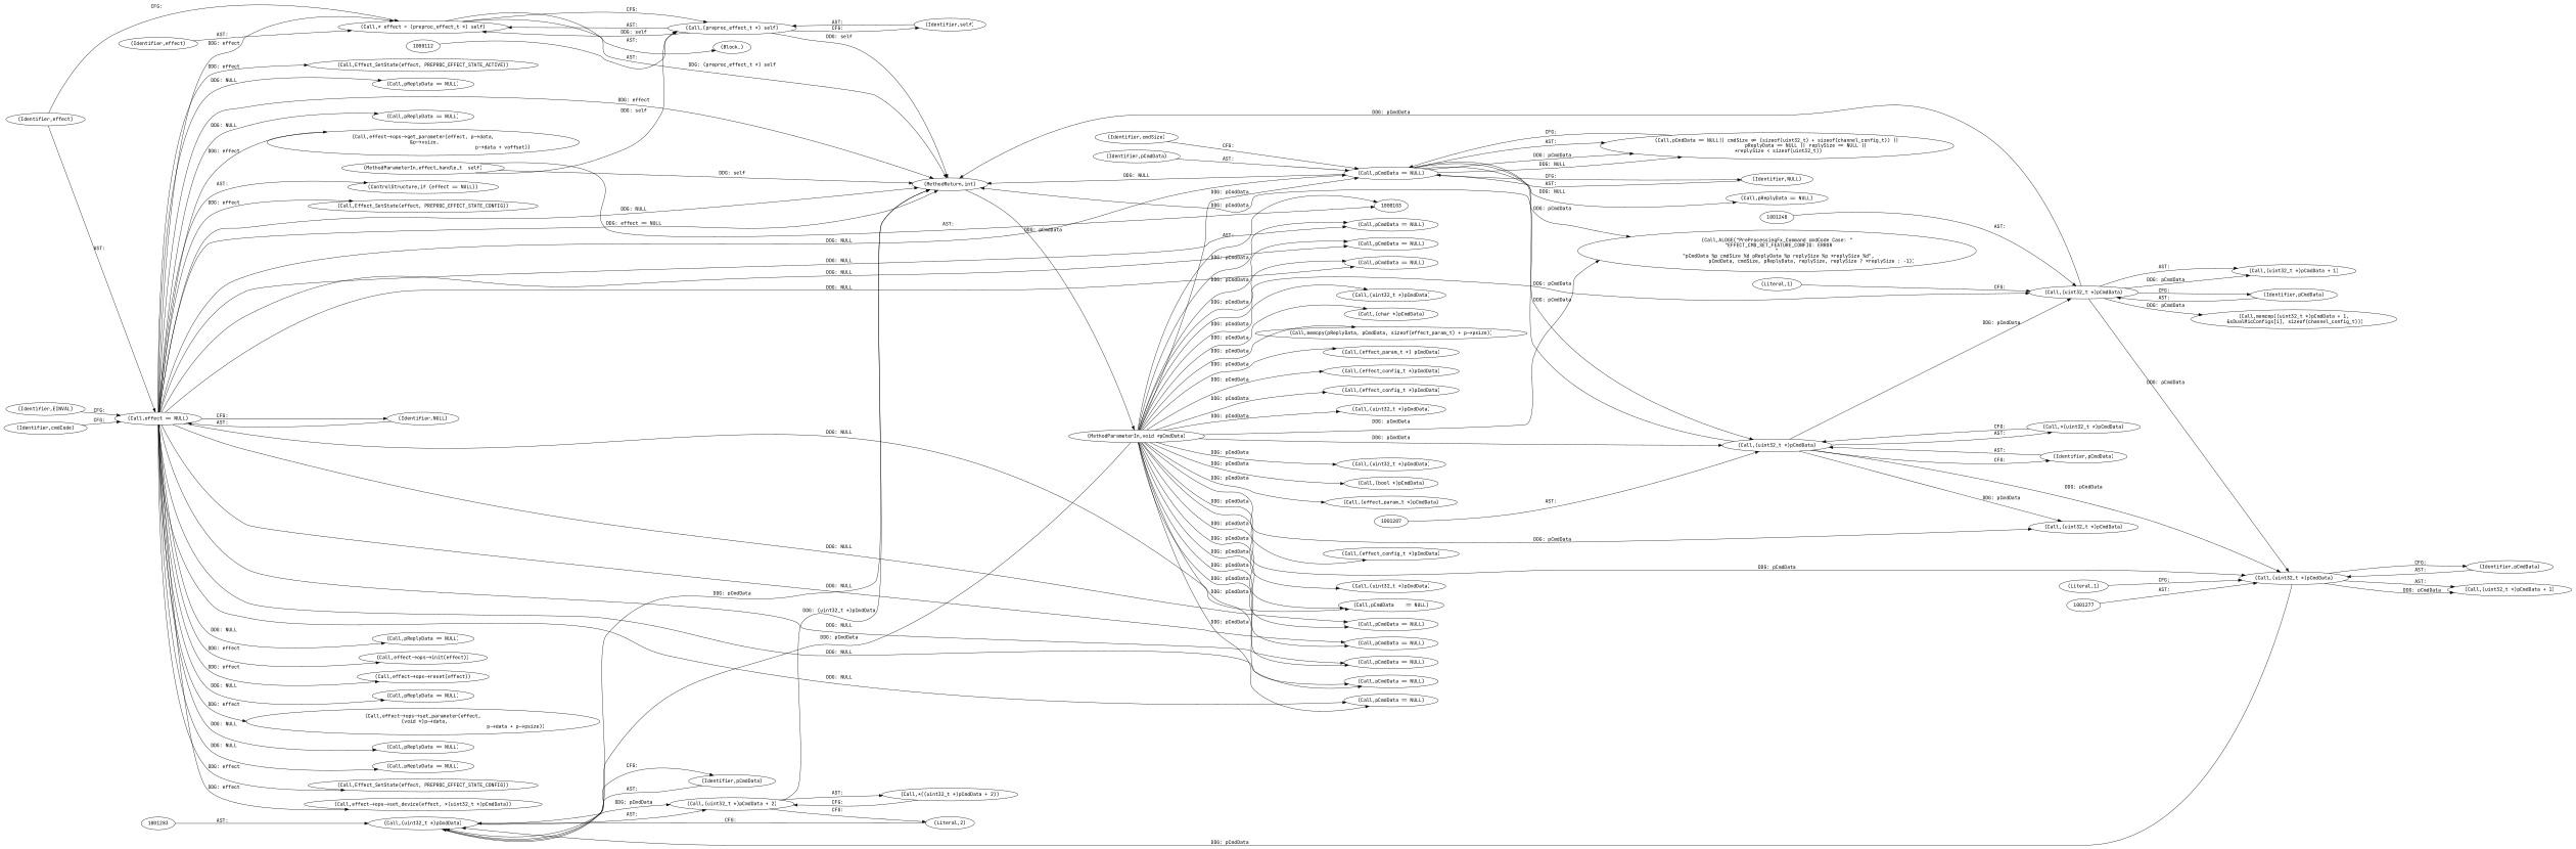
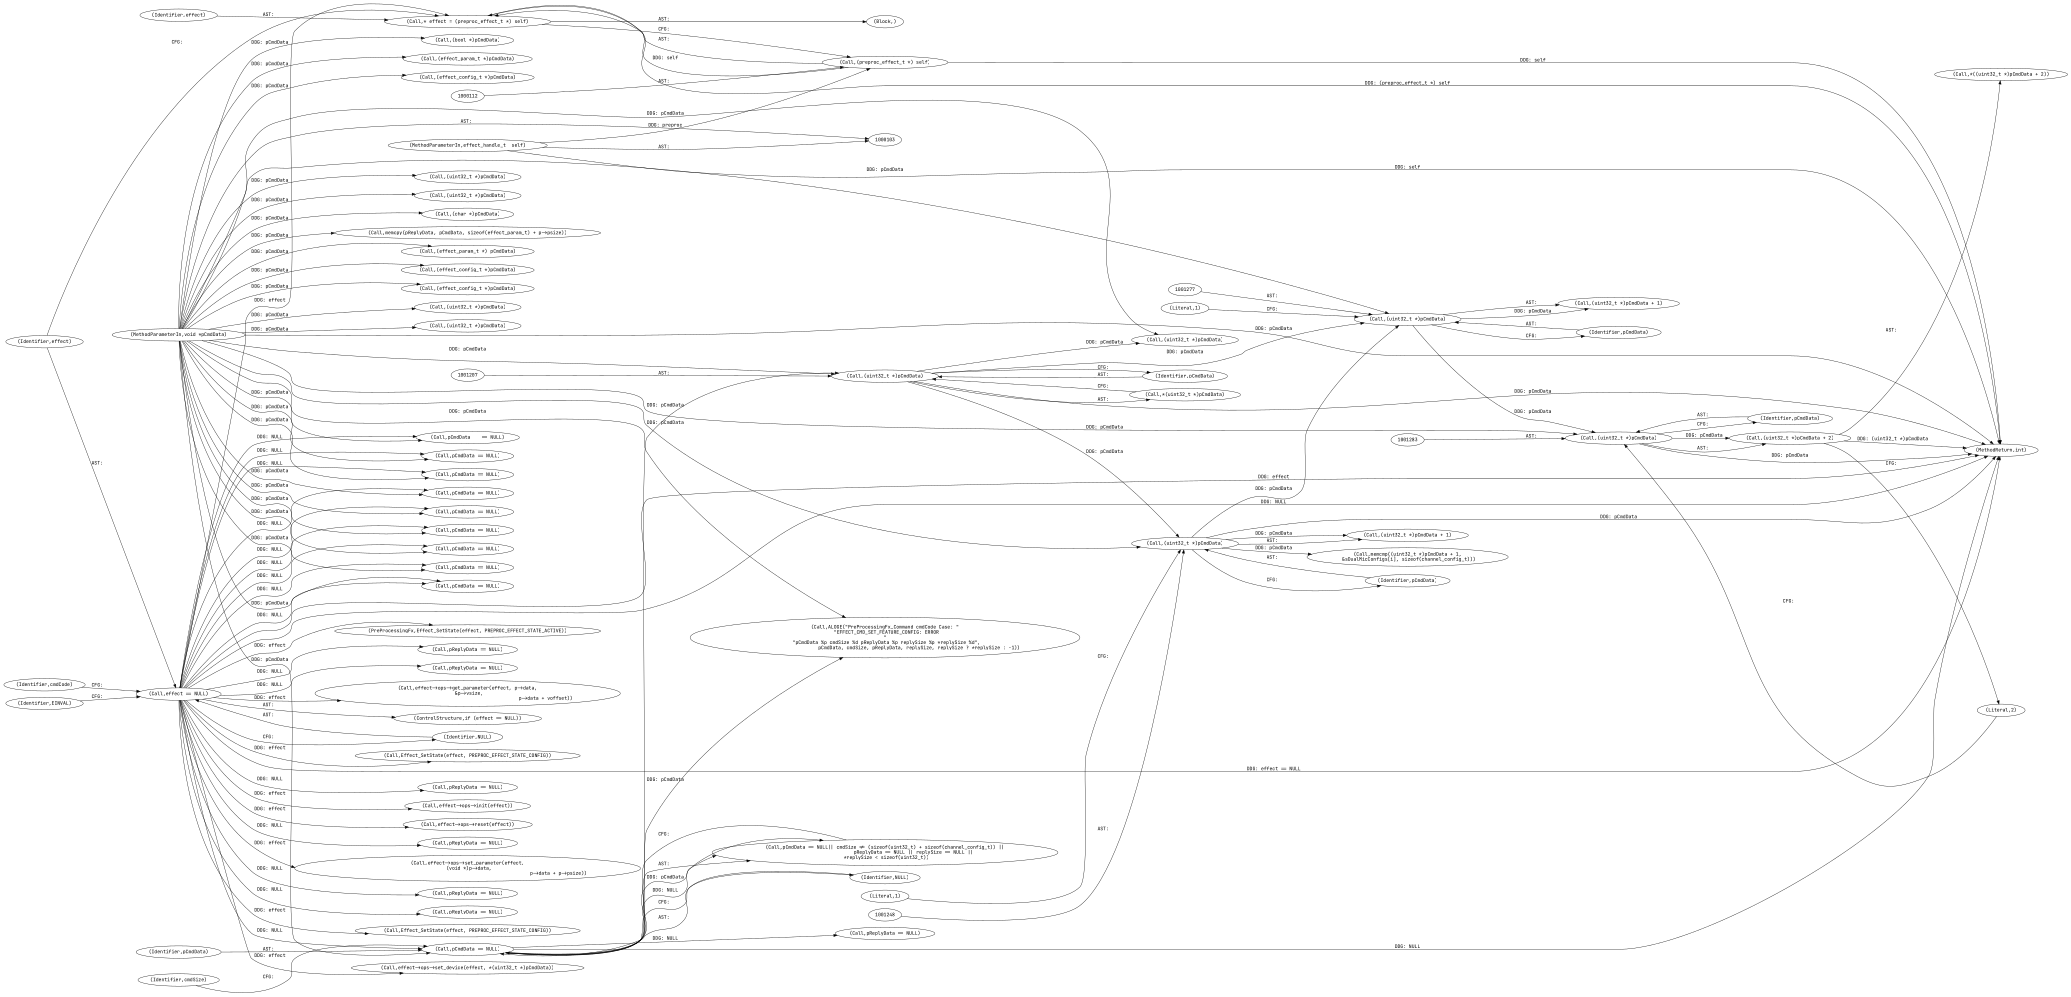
  digraph {
    fontname="JetBrains Mono"
    rankdir=LR
    node [fontname="JetBrains Mono"]
    edge [fontname="JetBrains Mono"]
    n1 [label="(Call,(uint32_t *)pCmdData)"]
    n2 [label="(Call,(uint32_t *)pCmdData + 2)"]
    n3 [label="(Identifier,pCmdData)"]
    n4 [label="(MethodReturn,int)"]
    n5 [label="(Literal,2)"]
    n6 [label="(Call,*((uint32_t *)pCmdData + 2))"]
    n7 [label="(Call,(uint32_t *)pCmdData)"]
    n8 [label="(Identifier,pCmdData)"]
    n9 [label="(Call,(uint32_t *)pCmdData + 1)"]
    n10 [label="(Call,(uint32_t *)pCmdData)"]
    n11 [label="(Call,(uint32_t *)pCmdData)"]
    n12 [label="(Call,(uint32_t *)pCmdData)"]
    n13 [label="(Call,*(uint32_t *)pCmdData)"]
    n14 [label="(Identifier,pCmdData)"]
    n15 [label="(Call,(uint32_t *)pCmdData + 1)"]
    n16 [label="(Call,memcmp((uint32_t *)pCmdData + 1,\n &sDualMicConfigs[i], sizeof(channel_config_t)))"]
    n17 [label="(Identifier,pCmdData)"]
    n18 [label="(Call,pCmdData == NULL)"]
    n19 [label="(Identifier,NULL)"]
    n20 [label="(Call,pCmdData == NULL|| cmdSize != (sizeof(uint32_t) + sizeof(channel_config_t)) ||\n                    pReplyData == NULL || replySize == NULL ||\n *replySize < sizeof(uint32_t))"]
    n21 [label="(Call,ALOGE(\"PreProcessingFx_Command cmdCode Case: \"\n \"EFFECT_CMD_SET_FEATURE_CONFIG: ERROR\n\"\n \"pCmdData %p cmdSize %d pReplyData %p replySize %p *replySize %d\",\n                        pCmdData, cmdSize, pReplyData, replySize, replySize ? *replySize : -1))"]
    n22 [label="(Call,pReplyData == NULL)"]
    n23 [label="(MethodParameterIn,void *pCmdData)"]
    n24 [label="(Call,(uint32_t *)pCmdData)"]
    n25 [label="(Call,pCmdData == NULL)"]
    n26 [label="(Call,(uint32_t *)pCmdData)"]
    n27 [label="(Call,(char *)pCmdData)"]
    n28 [label="(Call,memcpy(pReplyData, pCmdData, sizeof(effect_param_t) + p->psize))"]
    n29 [label="(Call,pCmdData == NULL)"]
    n30 [label="(Call,(effect_param_t *) pCmdData)"]
    n31 [label="(Call,(effect_config_t *)pCmdData)"]
    n32 [label="(Call,pCmdData == NULL)"]
    n33 [label="(Call,pCmdData == NULL)"]
    n34 [label="(Call,pCmdData == NULL)"]
    n35 [label="(Call,(effect_config_t *)pCmdData)"]
    n36 [label="(Call,(uint32_t *)pCmdData)"]
    n37 [label="(Call,pCmdData    == NULL)"]
    n38 [label="(Call,pCmdData == NULL)"]
    n39 [label="(Call,pCmdData == NULL)"]
    n40 [label="(Call,(uint32_t *)pCmdData)"]
    n41 [label="(Call,pCmdData == NULL)"]
    n42 [label="(Call,(bool *)pCmdData)"]
    n43 [label="(Call,(effect_param_t *)pCmdData)"]
    n44 [label="(Call,(effect_config_t *)pCmdData)"]
    n45 [label=1000103]
    n46 [label="(Call,effect == NULL)"]
    n47 [label="(Call,pReplyData == NULL)"]
    n48 [label="(Call,effect->ops->init(effect))"]
    n49 [label="(Call,effect->ops->reset(effect))"]
    n50 [label="(Call,pReplyData == NULL)"]
    n51 [label="(Call,effect->ops->set_parameter(effect,\n (void *)p->data,\n                                                                p->data + p->psize))"]
    n52 [label="(Call,pReplyData == NULL)"]
    n53 [label="(Call,pReplyData == NULL)"]
    n54 [label="(Call,Effect_SetState(effect, PREPROC_EFFECT_STATE_CONFIG))"]
    n55 [label="(Call,effect->ops->set_device(effect, *(uint32_t *)pCmdData))"]
    n56 [label="(Identifier,NULL)"]
-   n57 [label="(Call,Effect_SetState(effect, PREPROC_EFFECT_STATE_ACTIVE))"]
+   n57 [label="(PreProcessingFx,Effect_SetState(effect, PREPROC_EFFECT_STATE_ACTIVE))"]
    n58 [label="(Call,pReplyData == NULL)"]
    n59 [label="(Call,pReplyData == NULL)"]
    n60 [label="(Call,effect->ops->get_parameter(effect, p->data,\n &p->vsize,\n                                                       p->data + voffset))"]
    n61 [label="(ControlStructure,if (effect == NULL))"]
    n62 [label="(Call,Effect_SetState(effect, PREPROC_EFFECT_STATE_CONFIG))"]
    n63 [label="(Call,* effect = (preproc_effect_t *) self)"]
    n64 [label="(Call,(preproc_effect_t *) self)"]
    n65 [label="(Block,)"]
-   n66 [label="(Identifier,self)"]
    n67 [label="(MethodParameterIn,effect_handle_t  self)"]
    n68 [label="(Identifier,effect)"]
    n69 [label="(Identifier,cmdCode)"]
    n70 [label="(Identifier,EINVAL)"]
    n71 [label="(Identifier,cmdSize)"]
    n72 [label="(Literal,1)"]
    n73 [label="(Identifier,pCmdData)"]
    n74 [label="(Identifier,effect)"]
    n75 [label="(Literal,1)"]
    1001283
    1001277
    1001207
    1000112
    1001248
    n1 -> n2 [label="AST: "]
    n1 -> n2 [label="DDG: pCmdData"]
    n1 -> n3 [label="CFG: "]
    n1 -> n4 [label="DDG: pCmdData"]
    n2 -> n4 [label="DDG: (uint32_t *)pCmdData"]
    n2 -> n5 [label="CFG: "]
    n2 -> n6 [label="AST: "]
    n3 -> n1 [label="AST: "]
    n5 -> n1 [label="CFG: "]
-   n6 -> n2 [label="CFG: "]
    n7 -> n1 [label="DDG: pCmdData"]
    n7 -> n8 [label="CFG: "]
    n7 -> n9 [label="AST: "]
    n7 -> n9 [label="DDG: pCmdData"]
    n8 -> n7 [label="AST: "]
    n10 -> n4 [label="DDG: pCmdData"]
    n10 -> n7 [label="DDG: pCmdData"]
    n10 -> n11 [label="DDG: pCmdData"]
    n10 -> n12 [label="DDG: pCmdData"]
    n10 -> n13 [label="AST: "]
    n10 -> n14 [label="CFG: "]
    n11 -> n4 [label="DDG: pCmdData"]
    n11 -> n7 [label="DDG: pCmdData"]
    n11 -> n15 [label="AST: "]
    n11 -> n15 [label="DDG: pCmdData"]
    n11 -> n16 [label="DDG: pCmdData"]
    n11 -> n17 [label="CFG: "]
    n13 -> n10 [label="CFG: "]
    n14 -> n10 [label="AST: "]
    n17 -> n11 [label="AST: "]
    n18 -> n4 [label="DDG: NULL"]
    n18 -> n10 [label="DDG: pCmdData"]
    n18 -> n19 [label="CFG: "]
    n18 -> n20 [label="AST: "]
    n18 -> n20 [label="DDG: pCmdData"]
    n18 -> n20 [label="DDG: NULL"]
    n18 -> n21 [label="DDG: pCmdData"]
    n18 -> n22 [label="DDG: NULL"]
    n19 -> n18 [label="AST: "]
    n20 -> n18 [label="CFG: "]
    n23 -> n1 [label="DDG: pCmdData"]
-   n4 -> n23 [label="DDG: pCmdData"]
+   n23 -> n4 [label="DDG: pCmdData"]
    n23 -> n7 [label="DDG: pCmdData"]
    n23 -> n10 [label="DDG: pCmdData"]
    n23 -> n11 [label="DDG: pCmdData"]
    n23 -> n12 [label="DDG: pCmdData"]
    n23 -> n18 [label="DDG: pCmdData"]
    n23 -> n21 [label="DDG: pCmdData"]
    n23 -> n24 [label="DDG: pCmdData"]
    n23 -> n25 [label="DDG: pCmdData"]
    n23 -> n26 [label="DDG: pCmdData"]
    n23 -> n27 [label="DDG: pCmdData"]
    n23 -> n28 [label="DDG: pCmdData"]
    n23 -> n29 [label="DDG: pCmdData"]
    n23 -> n30 [label="DDG: pCmdData"]
    n23 -> n31 [label="DDG: pCmdData"]
    n23 -> n32 [label="DDG: pCmdData"]
    n23 -> n33 [label="DDG: pCmdData"]
    n23 -> n34 [label="DDG: pCmdData"]
    n23 -> n35 [label="DDG: pCmdData"]
    n23 -> n36 [label="DDG: pCmdData"]
    n23 -> n37 [label="DDG: pCmdData"]
    n23 -> n38 [label="DDG: pCmdData"]
    n23 -> n39 [label="DDG: pCmdData"]
    n23 -> n40 [label="DDG: pCmdData"]
    n23 -> n41 [label="DDG: pCmdData"]
    n23 -> n42 [label="DDG: pCmdData"]
    n23 -> n43 [label="DDG: pCmdData"]
    n23 -> n44 [label="DDG: pCmdData"]
    n23 -> n45 [label="AST: "]
    n46 -> n4 [label="DDG: effect == NULL"]
    n46 -> n4 [label="DDG: effect"]
    n46 -> n4 [label="DDG: NULL"]
    n46 -> n18 [label="DDG: NULL"]
    n46 -> n25 [label="DDG: NULL"]
    n46 -> n29 [label="DDG: NULL"]
    n46 -> n32 [label="DDG: NULL"]
    n46 -> n33 [label="DDG: NULL"]
    n46 -> n34 [label="DDG: NULL"]
    n46 -> n37 [label="DDG: NULL"]
    n46 -> n38 [label="DDG: NULL"]
    n46 -> n39 [label="DDG: NULL"]
    n46 -> n41 [label="DDG: NULL"]
    n46 -> n47 [label="DDG: NULL"]
    n46 -> n48 [label="DDG: effect"]
    n46 -> n49 [label="DDG: effect"]
    n46 -> n50 [label="DDG: NULL"]
    n46 -> n51 [label="DDG: effect"]
    n46 -> n52 [label="DDG: NULL"]
    n46 -> n53 [label="DDG: NULL"]
    n46 -> n54 [label="DDG: effect"]
    n46 -> n55 [label="DDG: effect"]
    n46 -> n56 [label="CFG: "]
    n46 -> n57 [label="DDG: effect"]
    n46 -> n58 [label="DDG: NULL"]
    n46 -> n59 [label="DDG: NULL"]
    n46 -> n60 [label="DDG: effect"]
    n46 -> n61 [label="AST: "]
    n46 -> n62 [label="DDG: effect"]
    n46 -> n63 [label="DDG: effect"]
    n56 -> n46 [label="AST: "]
    n63 -> n4 [label="DDG: (preproc_effect_t *) self"]
    n63 -> n64 [label="CFG: "]
    n63 -> n65 [label="AST: "]
    n64 -> n4 [label="DDG: self"]
    n64 -> n63 [label="AST: "]
    n64 -> n63 [label="DDG: self"]
-   n64 -> n66 [label="CFG: "]
-   n66 -> n64 [label="AST: "]
    n67 -> n4 [label="DDG: self"]
    n67 -> n45 [label="AST: "]
-   n67 -> n64 [label="DDG: self"]
+   n67 -> n64 [label="DDG: preproc"]
    n68 -> n46 [label="AST: "]
    n68 -> n63 [label="CFG: "]
    n69 -> n46 [label="CFG: "]
    n70 -> n46 [label="CFG: "]
    n71 -> n18 [label="CFG: "]
    n72 -> n7 [label="CFG: "]
    n73 -> n18 [label="AST: "]
    n74 -> n63 [label="AST: "]
    n75 -> n11 [label="CFG: "]
    1001283 -> n1 [label="AST: "]
    1001277 -> n7 [label="AST: "]
    1001207 -> n10 [label="AST: "]
    1000112 -> n64 [label="AST: "]
    1001248 -> n11 [label="AST: "]
  }
